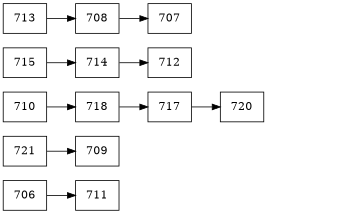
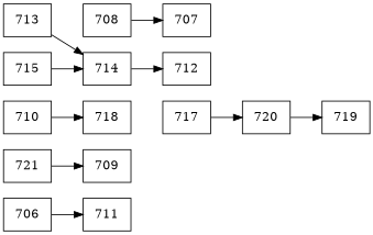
  digraph {
    rankdir=LR
    node [shape=record]
    n1 [label="{706}"]
    n2 [label="{711}"]
    n3 [label="{721}"]
    n4 [label="{709}"]
    n5 [label="{710}"]
    n6 [label="{718}"]
    n7 [label="{717}"]
    n8 [label="{720}"]
+   n9 [label="{719}"]
    n10 [label="{713}"]
    n11 [label="{708}"]
    n12 [label="{707}"]
    n13 [label="{715}"]
    n14 [label="{714}"]
    n15 [label="{712}"]
    n1 -> n2
    n3 -> n4
    n5 -> n6
-   n6 -> n7
    n7 -> n8
-   n10 -> n11
+   n8 -> n9
+   n10 -> n14
    n11 -> n12
    n13 -> n14
    n14 -> n15
  }
